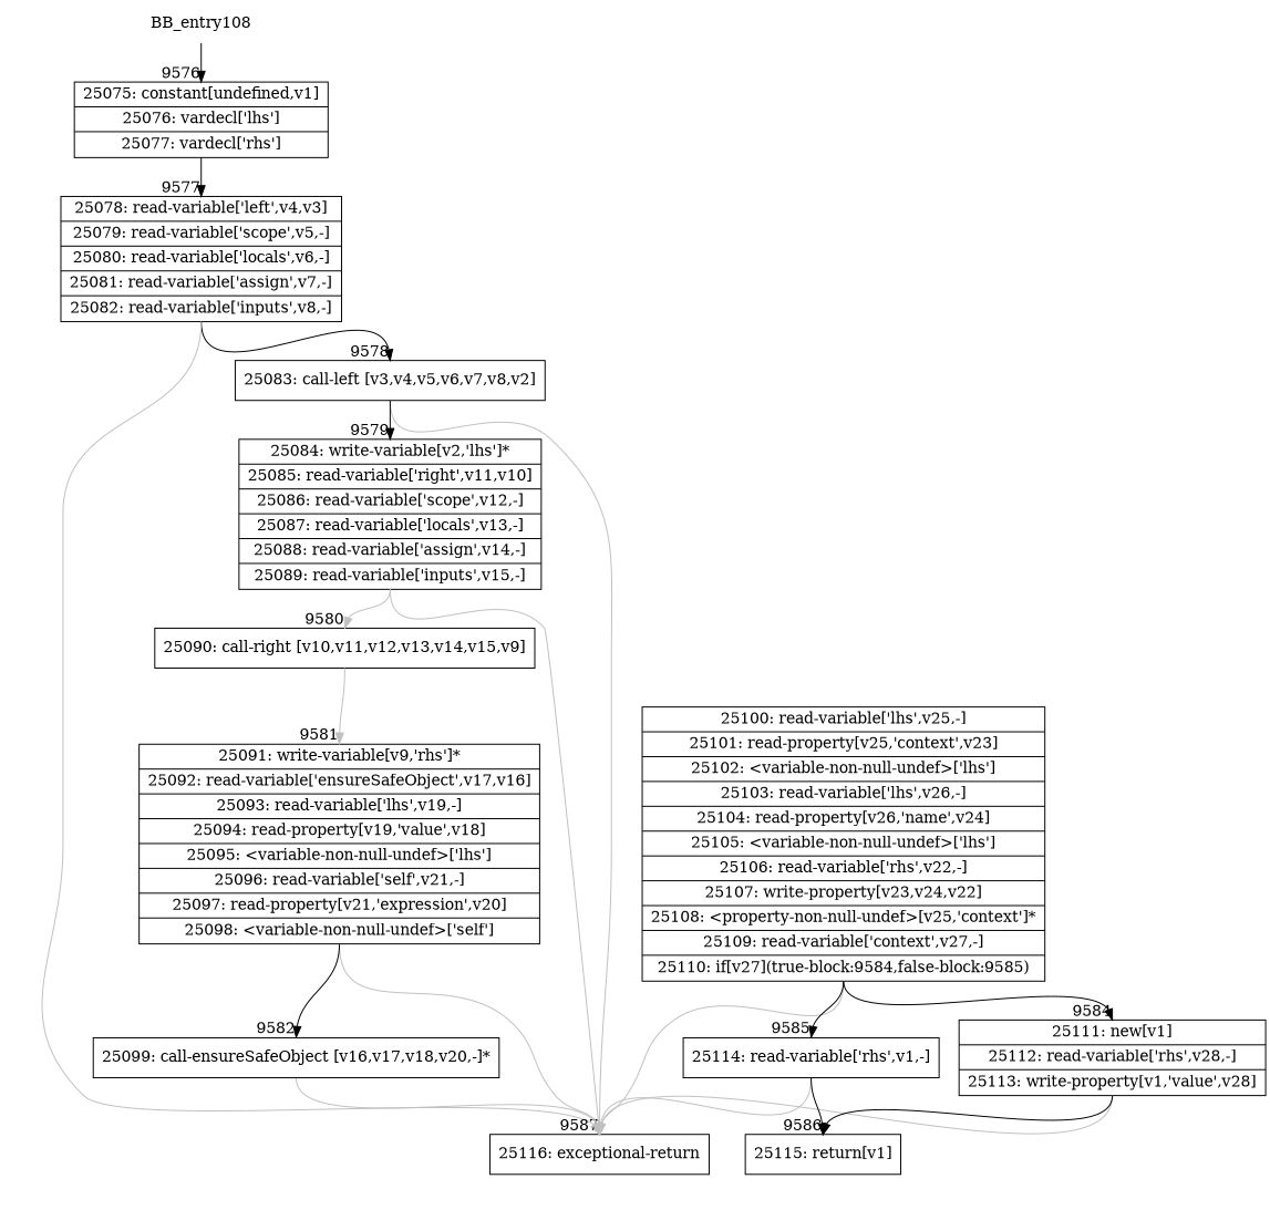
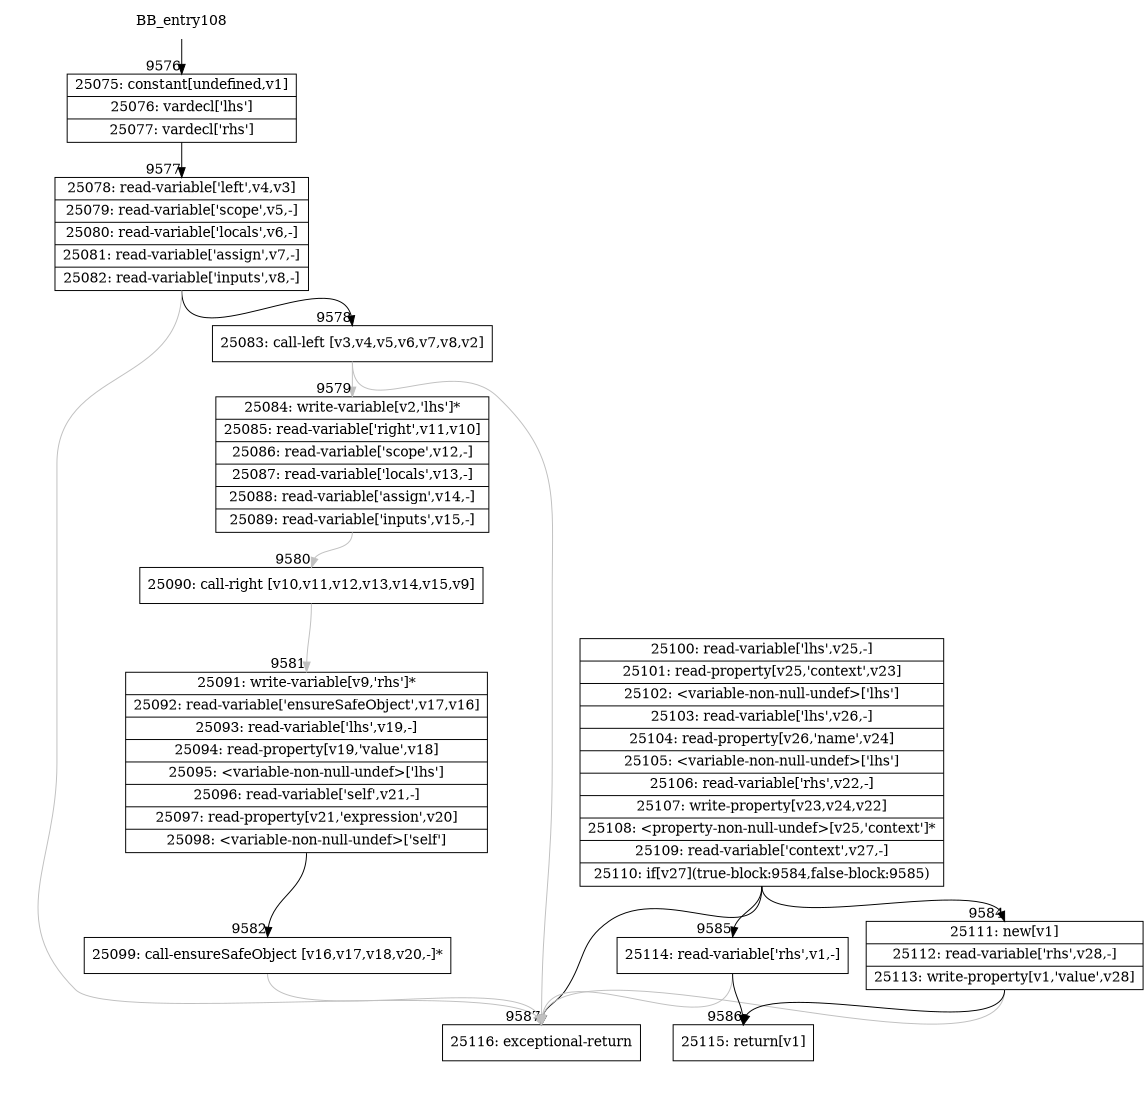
  digraph {
    rankdir=TD
    node [shape=record]
    edge [headport=n tailport=s color=gray]
    n1 [label=BB_entry108 shape=none]
    n2 [label="{25075: constant[undefined,v1]|25076: vardecl['lhs']|25077: vardecl['rhs']}"]
    n3 [label="{25078: read-variable['left',v4,v3]|25079: read-variable['scope',v5,-]|25080: read-variable['locals',v6,-]|25081: read-variable['assign',v7,-]|25082: read-variable['inputs',v8,-]}"]
    n4 [label="{25083: call-left [v3,v4,v5,v6,v7,v8,v2]}"]
    n5 [label="{25116: exceptional-return}"]
    n6 [label="{25084: write-variable[v2,'lhs']*|25085: read-variable['right',v11,v10]|25086: read-variable['scope',v12,-]|25087: read-variable['locals',v13,-]|25088: read-variable['assign',v14,-]|25089: read-variable['inputs',v15,-]}"]
    n7 [label="{25090: call-right [v10,v11,v12,v13,v14,v15,v9]}"]
    n8 [label="{25091: write-variable[v9,'rhs']*|25092: read-variable['ensureSafeObject',v17,v16]|25093: read-variable['lhs',v19,-]|25094: read-property[v19,'value',v18]|25095: \<variable-non-null-undef\>['lhs']|25096: read-variable['self',v21,-]|25097: read-property[v21,'expression',v20]|25098: \<variable-non-null-undef\>['self']}"]
    n9 [label="{25099: call-ensureSafeObject [v16,v17,v18,v20,-]*}"]
    n10 [label="{25100: read-variable['lhs',v25,-]|25101: read-property[v25,'context',v23]|25102: \<variable-non-null-undef\>['lhs']|25103: read-variable['lhs',v26,-]|25104: read-property[v26,'name',v24]|25105: \<variable-non-null-undef\>['lhs']|25106: read-variable['rhs',v22,-]|25107: write-property[v23,v24,v22]|25108: \<property-non-null-undef\>[v25,'context']*|25109: read-variable['context',v27,-]|25110: if[v27](true-block:9584,false-block:9585)}"]
    n11 [label="{25111: new[v1]|25112: read-variable['rhs',v28,-]|25113: write-property[v1,'value',v28]}"]
    n12 [label="{25114: read-variable['rhs',v1,-]}"]
    n13 [label="{25115: return[v1]}"]
    n1 -> n2 [headlabel="    9576" color=""]
    n2 -> n3 [headlabel="      9577" color=""]
    n3 -> n4 [headlabel="      9578" color=""]
    n3 -> n5 [headlabel="      9587"]
    n4 -> n5
-   n4 -> n6 [headlabel="      9579" color=""]
-   n6 -> n5
+   n4 -> n6 [headlabel="      9579"]
    n6 -> n7 [headlabel="      9580"]
    n7 -> n8 [headlabel="      9581"]
-   n8 -> n5
    n8 -> n9 [headlabel="      9582" color=""]
    n9 -> n5
-   n10 -> n5
+   n10 -> n5 [color=black]
    n10 -> n11 [headlabel="      9584" color=""]
    n10 -> n12 [headlabel="      9585" color=""]
    n11 -> n5
    n11 -> n13 [headlabel="      9586" color=""]
    n12 -> n5
    n12 -> n13 [color=""]
  }
